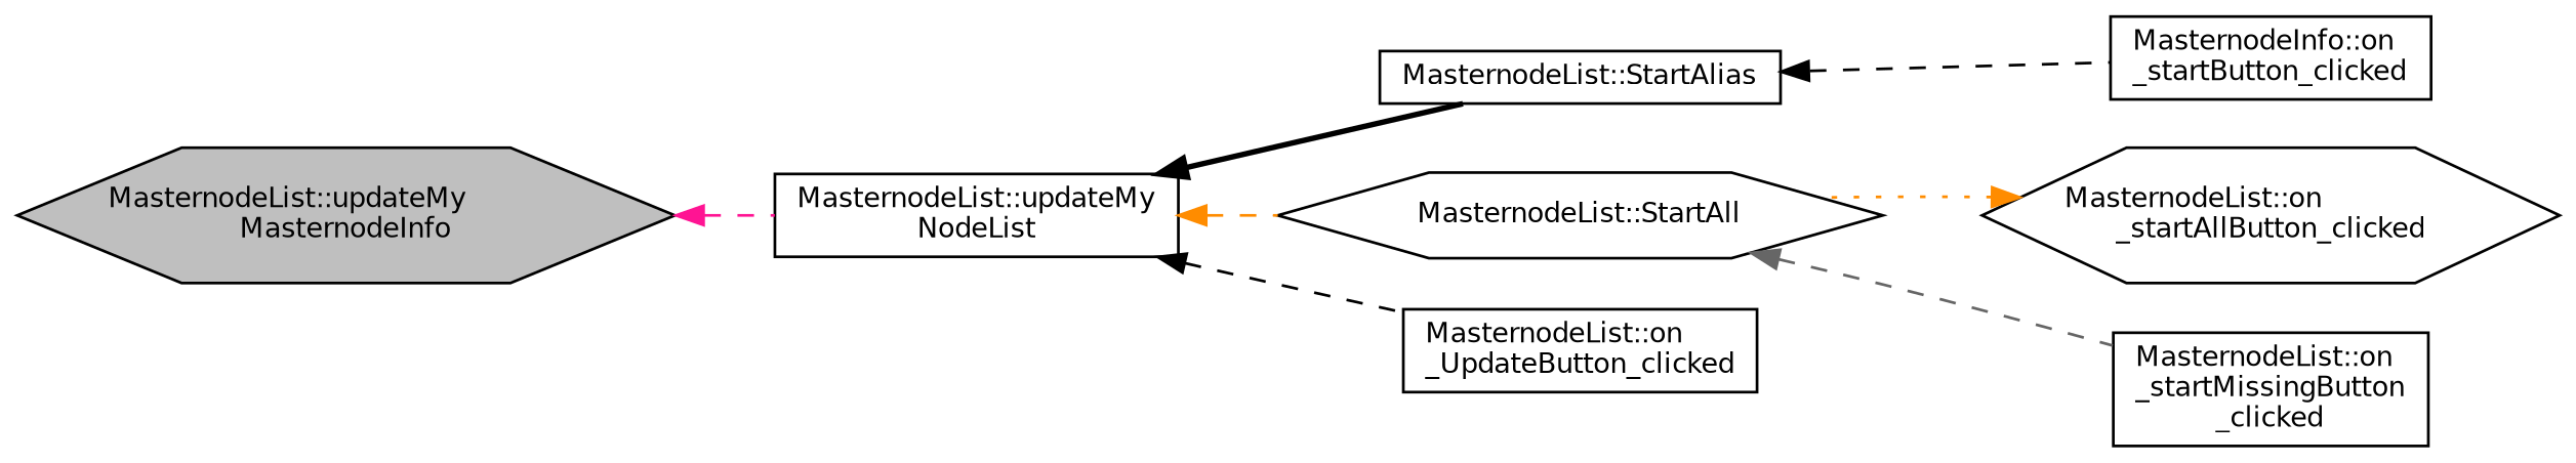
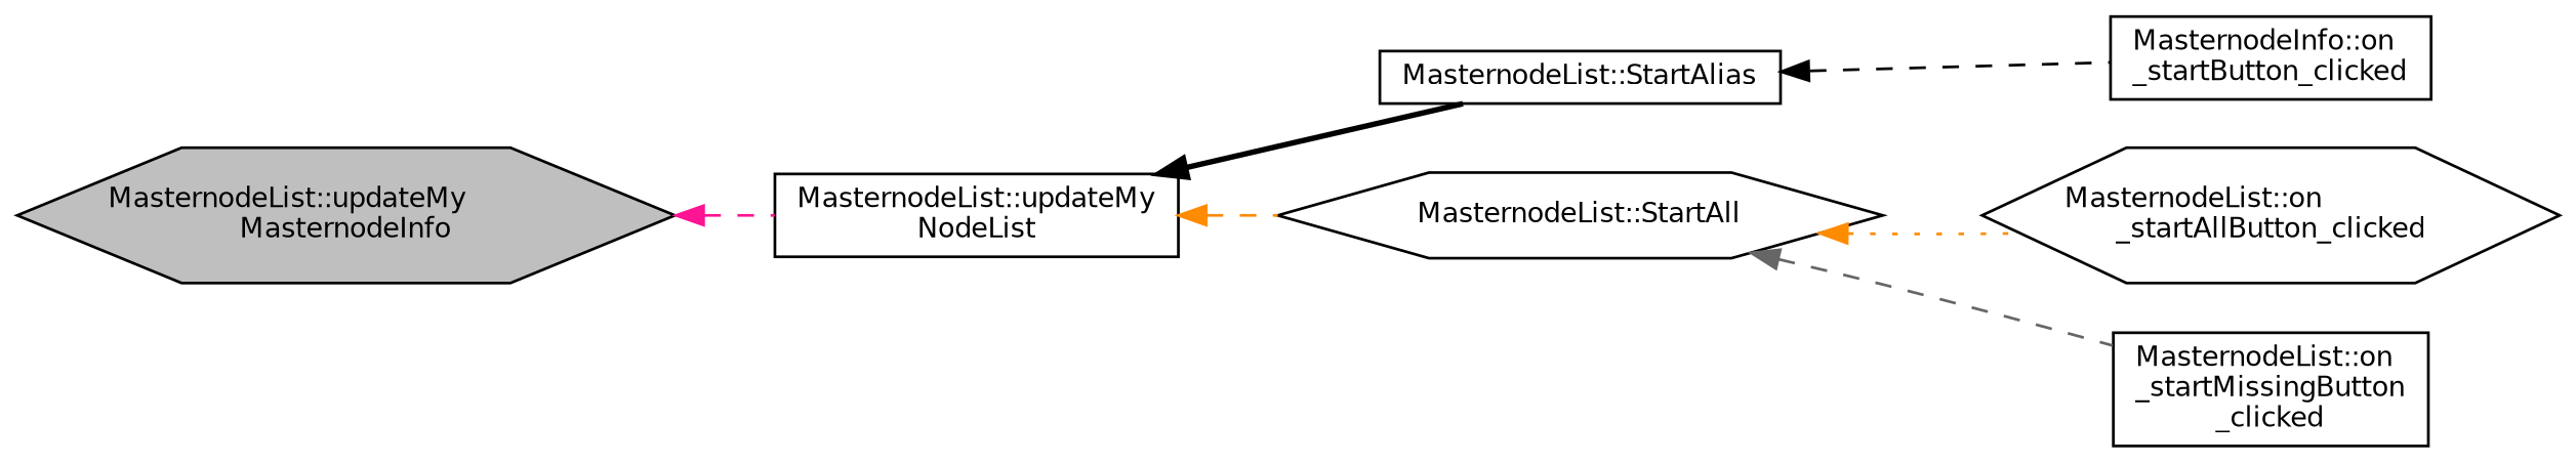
  digraph {
    rankdir=LR
    node [color=black fillcolor=white fontname=Helvetica fontsize=10 shape=box style=filled]
    edge [color=black dir=back fontname=Helvetica fontsize=10 labelfontname=Helvetica labelfontsize=10 style=dashed]
    n1 [fillcolor=grey75 fontcolor=black height=0.2 label="MasternodeList::updateMy\lMasternodeInfo" shape=hexagon width=0.4]
    n2 [height=0.2 label="MasternodeList::updateMy\lNodeList" width=0.4]
    n3 [height=0.2 label="MasternodeList::StartAlias" width=0.4]
    n4 [height=0.2 label="MasternodeList::StartAll" shape=hexagon width=0.4]
-   n5 [height=0.2 label="MasternodeList::on\l_UpdateButton_clicked" width=0.4]
    n6 [height=0.2 label="MasternodeInfo::on\l_startButton_clicked" width=0.4]
    n7 [height=0.2 label="MasternodeList::on\l_startAllButton_clicked" shape=hexagon width=0.4]
    n8 [height=0.2 label="MasternodeList::on\l_startMissingButton\l_clicked" width=0.4]
    n1 -> n2 [color=deeppink]
    n2 -> n3 [style=bold]
    n2 -> n4 [color=darkorange]
-   n2 -> n5
    n3 -> n6
-   n7 -> n4 [color=darkorange style=dotted]
+   n4 -> n7 [color=darkorange style=dotted]
    n4 -> n8 [color=gray40]
  }
